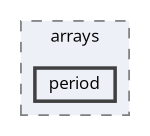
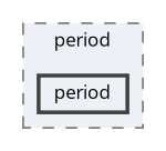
  digraph {
    compound=true
    fontname="Open Sans"
    n1 [color=grey25 fillcolor="#edf0f7" fontname="Open Sans" fontsize=10 height=0.2 label=period shape=box style="filled,bold" width=0.4]
    subgraph cluster_1 {
      bgcolor="#edf0f7"
      fontsize=10
-     label=arrays
+     label=period
      pencolor=grey50
      style="filled,dashed"
      n1
    }
  }
